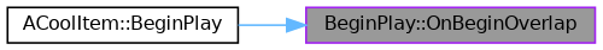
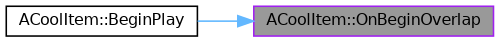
  digraph {
    rankdir=RL
    node [fontname=Helvetica fontsize=10 shape=box style=filled]
-   n1 [color=purple fillcolor=grey60 fontcolor=black height=0.2 label="BeginPlay::OnBeginOverlap" width=0.4]
+   n1 [color=purple fillcolor=grey60 fontcolor=black height=0.2 label="ACoolItem::OnBeginOverlap" width=0.4]
    n2 [color=black fillcolor=white height=0.2 label="ACoolItem::BeginPlay" width=0.4]
    n1 -> n2 [color=steelblue1 dir=back fontname=Helvetica fontsize=10 labelfontname=Helvetica labelfontsize=10 style=solid]
  }
